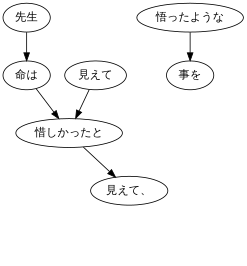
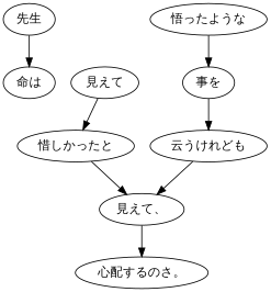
  digraph {
    n1 [label="先生"]
    n2 [label="命は"]
    n3 [label="悟ったような"]
    n4 [label="事を"]
+   n5 [label="云うけれども"]
    n6 [label="見えて、"]
+   n7 [label="心配するのさ。"]
    n8 [label="惜しかったと"]
    n9 [label="見えて"]
    n1 -> n2
-   n2 -> n8
    n3 -> n4
+   n4 -> n5
+   n5 -> n6
+   n6 -> n7
    n8 -> n6
    n9 -> n8
  }
